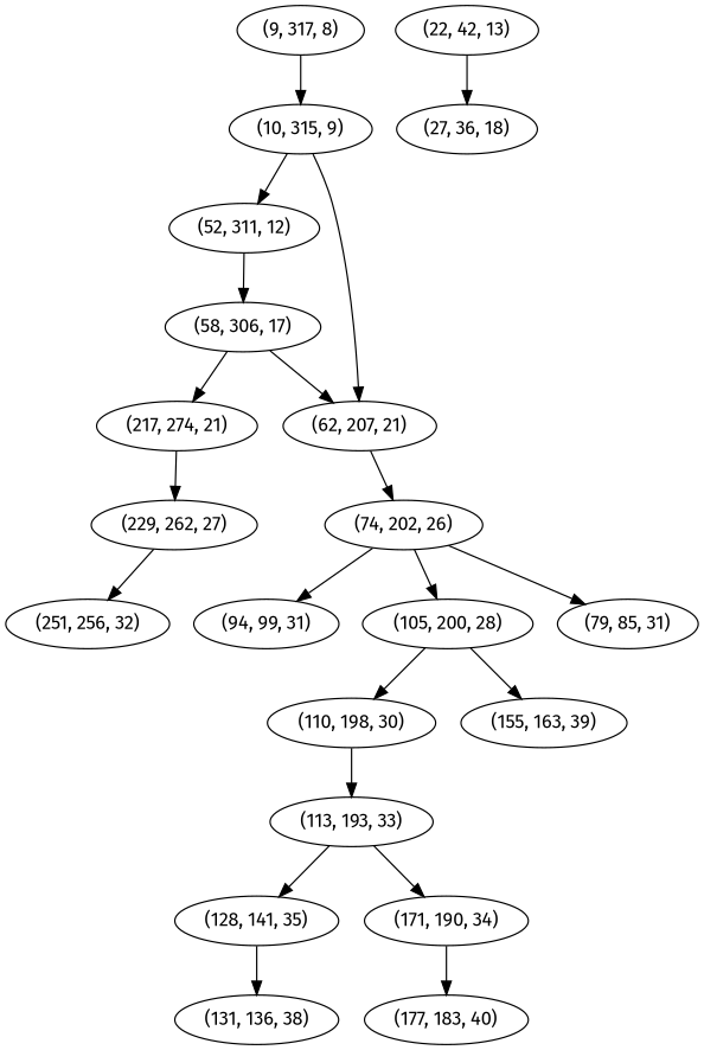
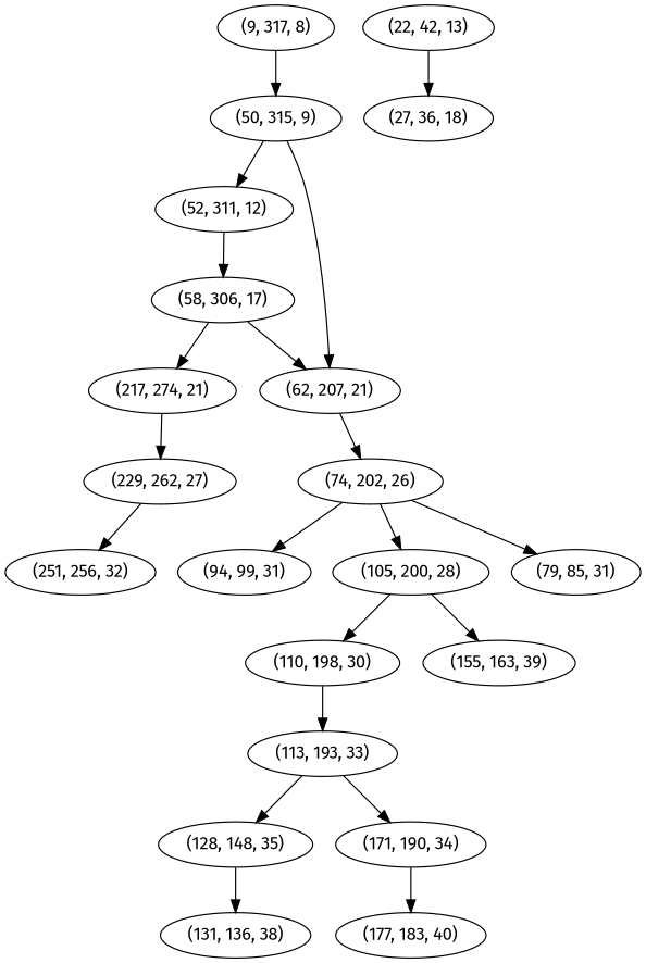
  digraph {
    fontname="Fira Sans"
    node [fontname="Fira Sans"]
    edge [fontname="Fira Sans"]
    "(9, 317, 8)"
-   "(10, 315, 9)"
+   "(10, 315, 9)" [label="(50, 315, 9)"]
    "(52, 311, 12)"
    "(62, 207, 21)"
    "(22, 42, 13)"
    "(27, 36, 18)"
    "(58, 306, 17)"
    "(217, 274, 21)"
    "(74, 202, 26)"
    "(229, 262, 27)"
    "(79, 85, 31)"
    "(94, 99, 31)"
    "(105, 200, 28)"
    "(110, 198, 30)"
    "(155, 163, 39)"
    "(113, 193, 33)"
-   "(128, 141, 35)"
+   "(128, 141, 35)" [label="(128, 148, 35)"]
    "(171, 190, 34)"
    "(131, 136, 38)"
    "(177, 183, 40)"
    "(251, 256, 32)"
    "(9, 317, 8)" -> "(10, 315, 9)"
    "(10, 315, 9)" -> "(52, 311, 12)"
    "(10, 315, 9)" -> "(62, 207, 21)"
    "(52, 311, 12)" -> "(58, 306, 17)"
    "(62, 207, 21)" -> "(74, 202, 26)"
    "(22, 42, 13)" -> "(27, 36, 18)"
    "(58, 306, 17)" -> "(62, 207, 21)"
    "(58, 306, 17)" -> "(217, 274, 21)"
    "(217, 274, 21)" -> "(229, 262, 27)"
    "(74, 202, 26)" -> "(79, 85, 31)"
    "(74, 202, 26)" -> "(94, 99, 31)"
    "(74, 202, 26)" -> "(105, 200, 28)"
    "(229, 262, 27)" -> "(251, 256, 32)"
    "(105, 200, 28)" -> "(110, 198, 30)"
    "(105, 200, 28)" -> "(155, 163, 39)"
    "(110, 198, 30)" -> "(113, 193, 33)"
    "(113, 193, 33)" -> "(128, 141, 35)"
    "(113, 193, 33)" -> "(171, 190, 34)"
    "(128, 141, 35)" -> "(131, 136, 38)"
    "(171, 190, 34)" -> "(177, 183, 40)"
  }
